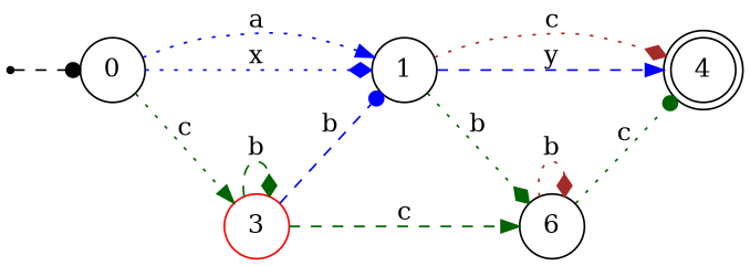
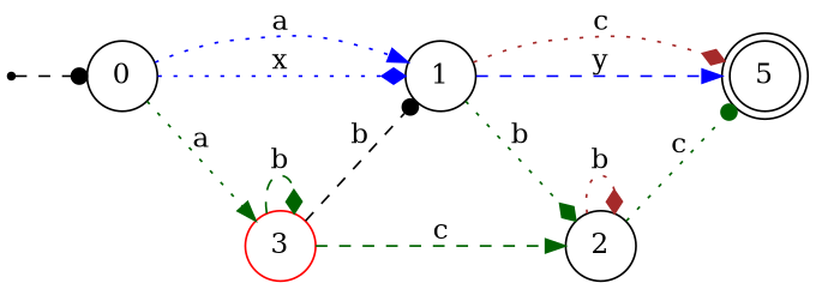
  digraph {
    rankdir=LR
    node [color=black shape=circle]
    edge [arrowhead=diamond color=darkgreen style=dotted]
    dummy0 [shape=point]
    0
    1
    3 [color=red]
-   4 [shape=doublecircle]
-   2 [label=6]
+   4 [shape=doublecircle label=5]
+   2
    dummy0 -> 0 [arrowhead=dot color=black style=dashed]
    0 -> 1 [arrowhead=normal color=blue label=a]
    0 -> 1 [color=blue label=x]
-   0 -> 3 [arrowhead=normal label=c]
+   0 -> 3 [arrowhead=normal label=a]
    1 -> 4 [color=brown label=c]
    1 -> 4 [arrowhead=normal color=blue label=y style=dashed]
    1 -> 2 [label=b]
-   3 -> 1 [arrowhead=dot color=blue label=b style=dashed]
+   3 -> 1 [arrowhead=dot color=black label=b style=dashed]
    3 -> 3 [label=b style=dashed]
    3 -> 2 [arrowhead=normal label=c style=dashed]
    2 -> 4 [arrowhead=dot label=c]
    2 -> 2 [color=brown label=b]
  }
